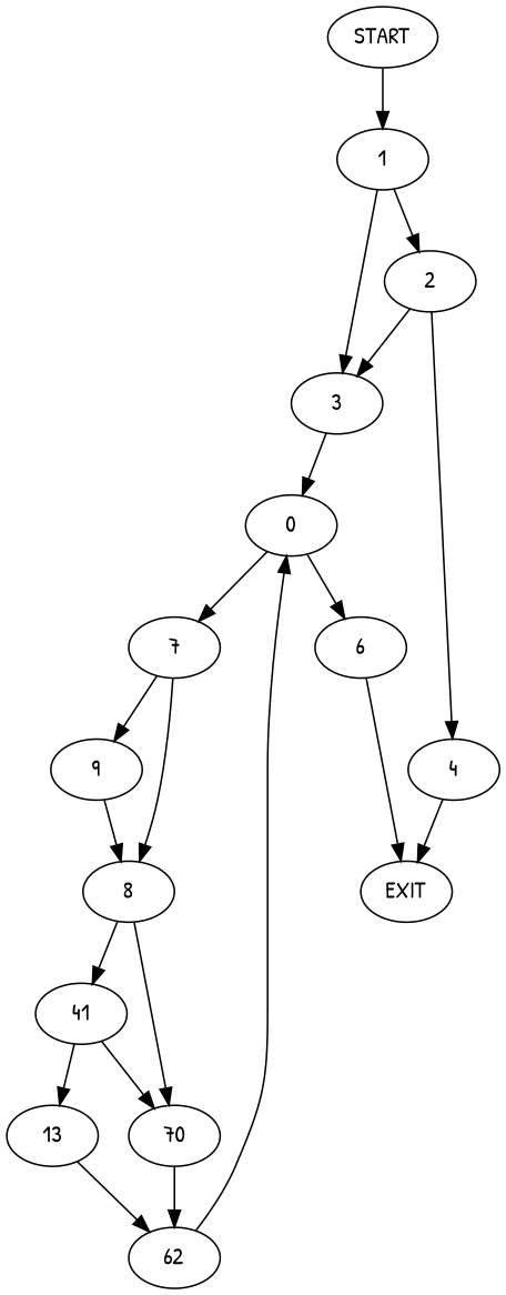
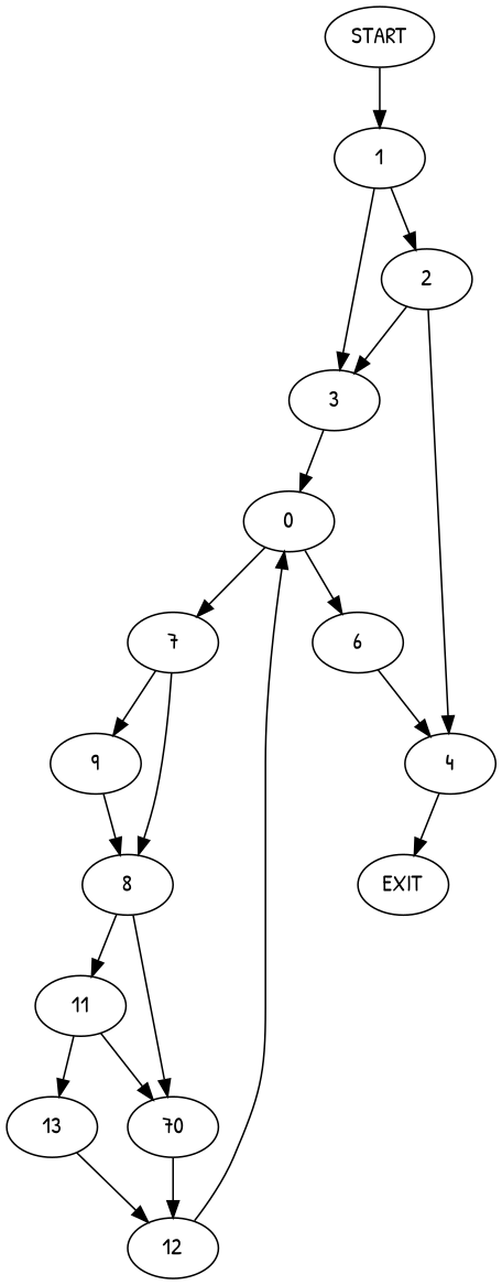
  digraph {
    fontname="Patrick Hand"
    node [fontname="Patrick Hand"]
    edge [fontname="Patrick Hand"]
    n1 [label=START]
    1
    2
    3
    n5 [label=EXIT]
    4
    n7 [label=0]
    6
    7
    8
    9
    n12 [label=70]
-   11 [label=41]
-   12 [label=62]
+   11
+   12
    13
    n1 -> 1
    1 -> 2
    1 -> 3
    2 -> 3
    2 -> 4
    3 -> n7
    4 -> n5
    n7 -> 6
    n7 -> 7
-   6 -> n5
+   6 -> 4
    7 -> 8
    7 -> 9
    8 -> n12
    8 -> 11
    9 -> 8
    n12 -> 12
    11 -> n12
    11 -> 13
    12 -> n7
    13 -> 12
  }
